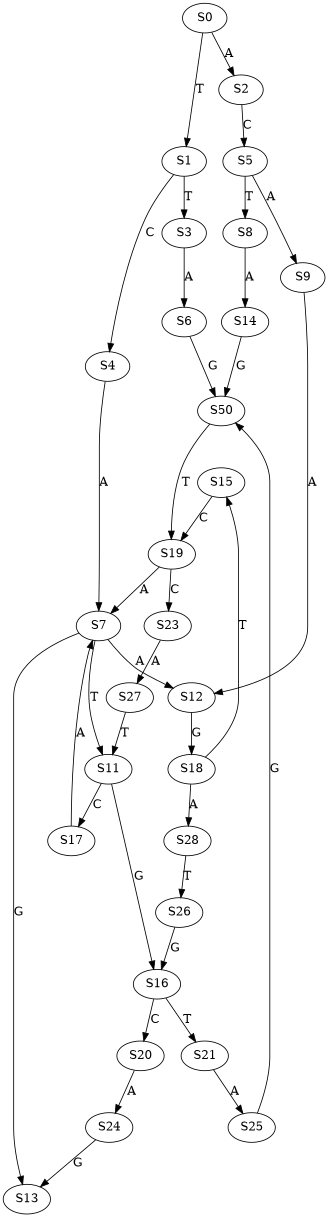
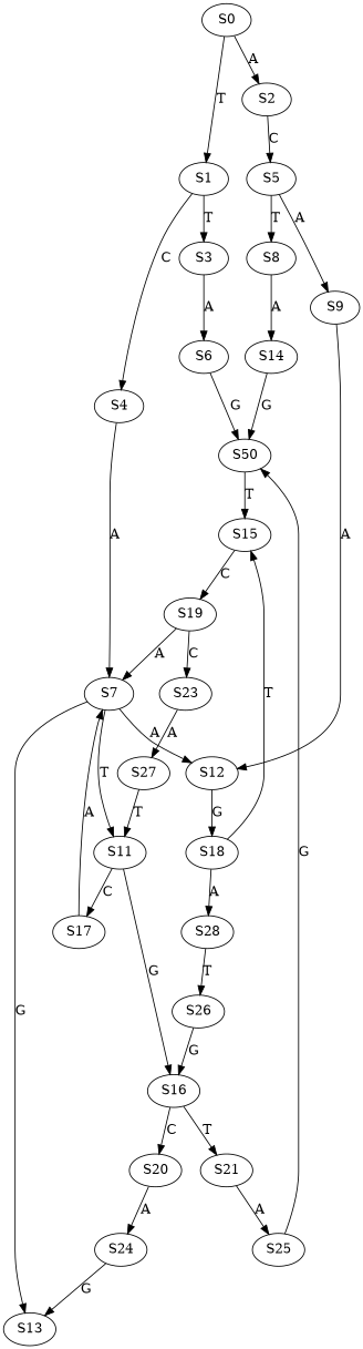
  strict digraph {
    S0
    S1
    S2
    S3
    S4
    S5
    S6
    S7
    S8
    S9
    n11 [label=S50]
    S11
    S12
    S13
    S14
    S15
    S16
    S17
    S18
    S19
    S20
    S21
    n23 [label=S28]
    S23
    S24
    S25
    S26
    S27
    S0 -> S1 [label=T]
    S0 -> S2 [label=A]
    S1 -> S3 [label=T]
    S1 -> S4 [label=C]
    S2 -> S5 [label=C]
    S3 -> S6 [label=A]
    S4 -> S7 [label=A]
    S5 -> S8 [label=T]
    S5 -> S9 [label=A]
    S6 -> n11 [label=G]
    S7 -> S11 [label=T]
    S7 -> S12 [label=A]
    S7 -> S13 [label=G]
    S8 -> S14 [label=A]
    S9 -> S12 [label=A]
-   n11 -> S19 [label=T]
+   n11 -> S15 [label=T]
    S11 -> S16 [label=G]
    S11 -> S17 [label=C]
    S12 -> S18 [label=G]
    S14 -> n11 [label=G]
    S15 -> S19 [label=C]
    S16 -> S20 [label=C]
    S16 -> S21 [label=T]
    S17 -> S7 [label=A]
    S18 -> S15 [label=T]
    S18 -> n23 [label=A]
    S19 -> S7 [label=A]
    S19 -> S23 [label=C]
    S20 -> S24 [label=A]
    S21 -> S25 [label=A]
    n23 -> S26 [label=T]
    S23 -> S27 [label=A]
    S24 -> S13 [label=G]
    S25 -> n11 [label=G]
    S26 -> S16 [label=G]
    S27 -> S11 [label=T]
  }
